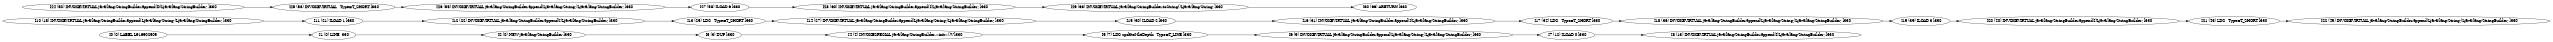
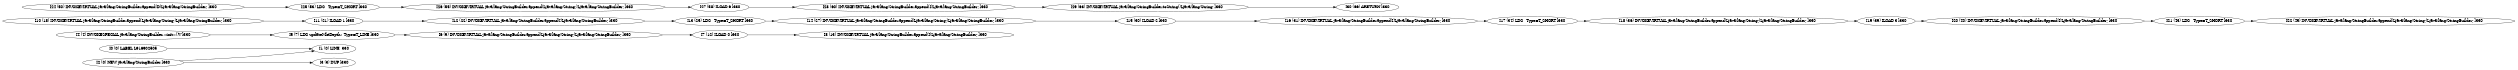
  digraph {
    rankdir=LR
    n1 [label="I0 (0) LABEL L916902505"]
    n2 [label="I1 (0) LINE  330"]
    n3 [label="I2 (0) NEW java/lang/StringBuilder l330"]
    n4 [label="I3 (3) DUP l330"]
    n5 [label="I4 (4) INVOKESPECIAL java/lang/StringBuilder.<init>()V l330"]
    n6 [label="I5 (7) LDC updateMktDepth:  Type=T_LINE l330"]
    n7 [label="I6 (9) INVOKEVIRTUAL java/lang/StringBuilder.append(Ljava/lang/String;)Ljava/lang/StringBuilder; l330"]
    n8 [label="I7 (12) ILOAD 0 l330"]
    n9 [label="I8 (13) INVOKEVIRTUAL java/lang/StringBuilder.append(I)Ljava/lang/StringBuilder; l330"]
    n10 [label="I10 (18) INVOKEVIRTUAL java/lang/StringBuilder.append(Ljava/lang/String;)Ljava/lang/StringBuilder; l330"]
    n11 [label="I11 (21) ILOAD 1 l330"]
    n12 [label="I12 (22) INVOKEVIRTUAL java/lang/StringBuilder.append(I)Ljava/lang/StringBuilder; l330"]
    n13 [label="I13 (25) LDC   Type=T_SHORT l330"]
    n14 [label="I14 (27) INVOKEVIRTUAL java/lang/StringBuilder.append(Ljava/lang/String;)Ljava/lang/StringBuilder; l330"]
    n15 [label="I15 (30) ILOAD 2 l330"]
    n16 [label="I16 (31) INVOKEVIRTUAL java/lang/StringBuilder.append(I)Ljava/lang/StringBuilder; l330"]
    n17 [label="I17 (34) LDC   Type=T_SHORT l330"]
    n18 [label="I18 (36) INVOKEVIRTUAL java/lang/StringBuilder.append(Ljava/lang/String;)Ljava/lang/StringBuilder; l330"]
    n19 [label="I19 (39) ILOAD 3 l330"]
    n20 [label="I20 (40) INVOKEVIRTUAL java/lang/StringBuilder.append(I)Ljava/lang/StringBuilder; l330"]
    n21 [label="I21 (43) LDC   Type=T_SHORT l330"]
    n22 [label="I22 (45) INVOKEVIRTUAL java/lang/StringBuilder.append(Ljava/lang/String;)Ljava/lang/StringBuilder; l330"]
    n23 [label="I24 (50) INVOKEVIRTUAL java/lang/StringBuilder.append(D)Ljava/lang/StringBuilder; l330"]
-   n24 [label="I25 (53) INVOKEVIRTUAL   Type=T_SHORT l330"]
+   n24 [label="I25 (53) LDC   Type=T_SHORT l330"]
    n25 [label="I26 (55) INVOKEVIRTUAL java/lang/StringBuilder.append(Ljava/lang/String;)Ljava/lang/StringBuilder; l330"]
    n26 [label="I27 (58) ILOAD 6 l330"]
    n27 [label="I28 (60) INVOKEVIRTUAL java/lang/StringBuilder.append(I)Ljava/lang/StringBuilder; l330"]
    n28 [label="I29 (63) INVOKEVIRTUAL java/lang/StringBuilder.toString()Ljava/lang/String; l330"]
    n29 [label="I30 (66) ARETURN l330"]
    n1 -> n2
-   n2 -> n3
+   n3 -> n2
    n3 -> n4
-   n4 -> n5
    n5 -> n6
    n6 -> n7
    n7 -> n8
    n8 -> n9
    n10 -> n11
    n11 -> n12
    n12 -> n13
    n13 -> n14
    n14 -> n15
    n15 -> n16
    n16 -> n17
    n17 -> n18
    n18 -> n19
    n19 -> n20
    n20 -> n21
    n21 -> n22
    n23 -> n24
    n24 -> n25
    n25 -> n26
    n26 -> n27
    n27 -> n28
    n28 -> n29
  }
